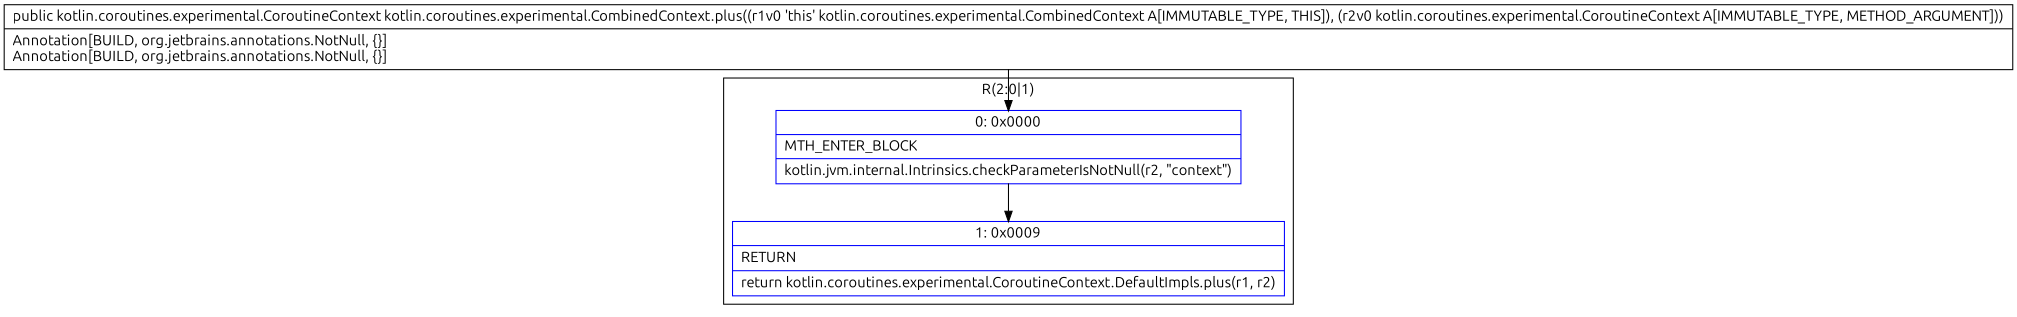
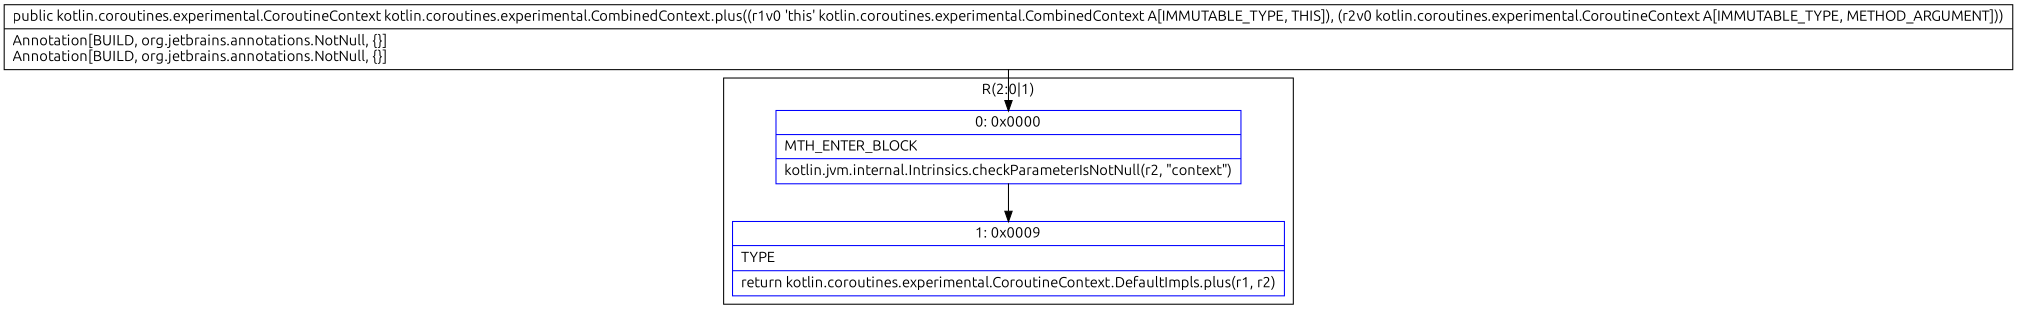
  digraph {
    fontname=Ubuntu
    node [color=blue shape=record fontname=Ubuntu]
    edge [fontname=Ubuntu]
    n1 [label="{0\:\ 0x0000|MTH_ENTER_BLOCK\l|kotlin.jvm.internal.Intrinsics.checkParameterIsNotNull(r2, \"context\")\l}"]
-   n2 [label="{1\:\ 0x0009|RETURN\l|return kotlin.coroutines.experimental.CoroutineContext.DefaultImpls.plus(r1, r2)\l}"]
+   n2 [label="{1\:\ 0x0009|TYPE\l|return kotlin.coroutines.experimental.CoroutineContext.DefaultImpls.plus(r1, r2)\l}"]
    n3 [label="{public kotlin.coroutines.experimental.CoroutineContext kotlin.coroutines.experimental.CombinedContext.plus((r1v0 'this' kotlin.coroutines.experimental.CombinedContext A[IMMUTABLE_TYPE, THIS]), (r2v0 kotlin.coroutines.experimental.CoroutineContext A[IMMUTABLE_TYPE, METHOD_ARGUMENT]))  | Annotation[BUILD, org.jetbrains.annotations.NotNull, \{\}]\lAnnotation[BUILD, org.jetbrains.annotations.NotNull, \{\}]\l}" color=""]
    subgraph cluster_1 {
      label="R(2:0|1)"
      n1
      n2
    }
    n1 -> n2
    n3 -> n1
  }
